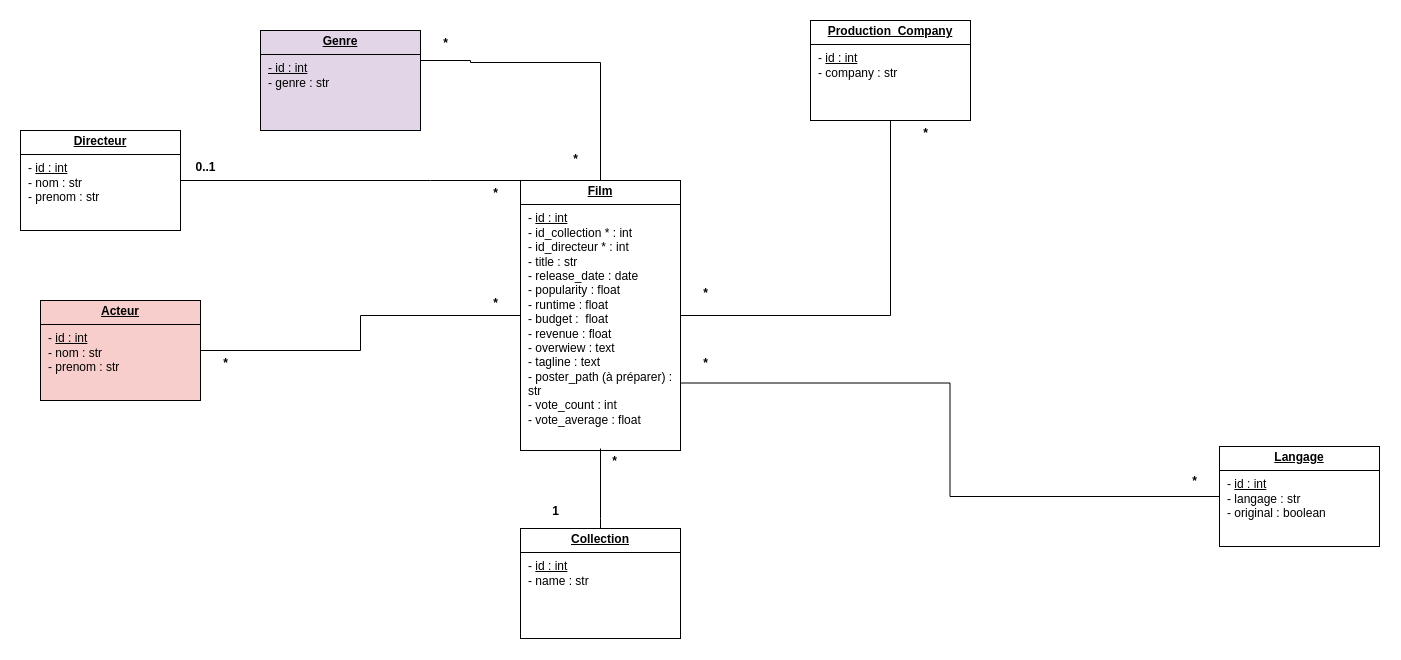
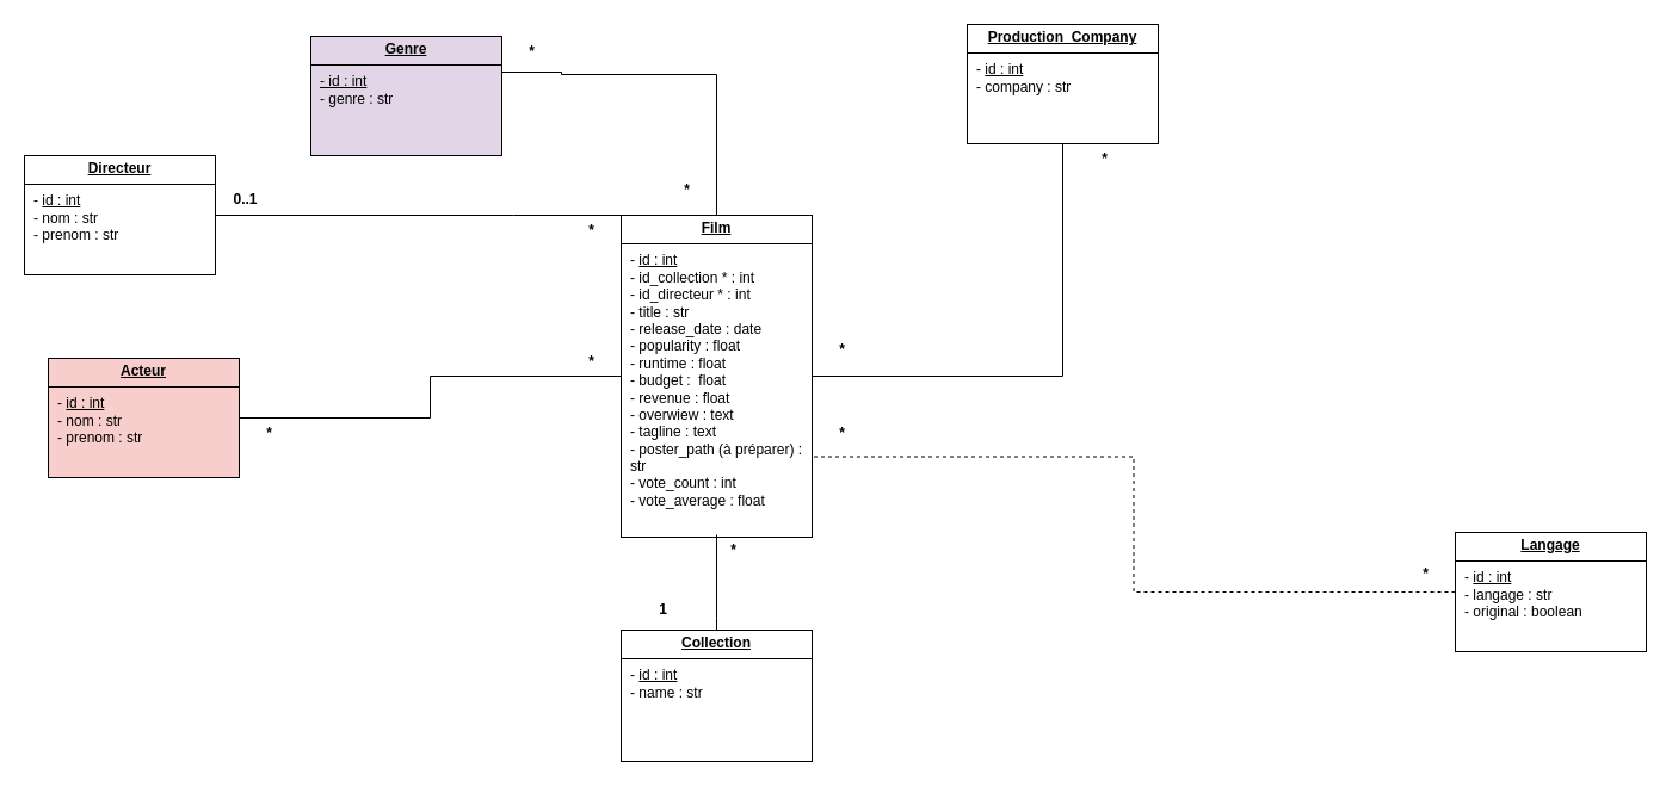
  <mxCell id="0" />
  <mxCell id="1" parent="0" />
  <mxCell id="2" value="&lt;p style=&quot;margin:0px;margin-top:4px;text-align:center;text-decoration:underline;&quot;&gt;&lt;b&gt;Film&lt;/b&gt;&lt;/p&gt;&lt;hr size=&quot;1&quot; style=&quot;border-style:solid;&quot;&gt;&lt;p style=&quot;margin:0px;margin-left:8px;&quot;&gt;- &lt;u&gt;id : int&lt;/u&gt;&lt;/p&gt;&lt;p style=&quot;margin:0px;margin-left:8px;&quot;&gt;- id_collection * : int&lt;/p&gt;&lt;p style=&quot;margin:0px;margin-left:8px;&quot;&gt;- id_directeur * : int&lt;/p&gt;&lt;p style=&quot;margin:0px;margin-left:8px;&quot;&gt;- title : str&lt;/p&gt;&lt;p style=&quot;margin:0px;margin-left:8px;&quot;&gt;- release_date : date&lt;/p&gt;&lt;p style=&quot;margin:0px;margin-left:8px;&quot;&gt;- popularity : float&lt;/p&gt;&lt;p style=&quot;margin:0px;margin-left:8px;&quot;&gt;- runtime : float&lt;/p&gt;&lt;p style=&quot;margin:0px;margin-left:8px;&quot;&gt;- budget :&amp;nbsp; float&lt;/p&gt;&lt;p style=&quot;margin:0px;margin-left:8px;&quot;&gt;- revenue : float&lt;/p&gt;&lt;p style=&quot;margin: 0px 0px 0px 8px;&quot;&gt;- overwiew : text&lt;/p&gt;&lt;p style=&quot;margin: 0px 0px 0px 8px;&quot;&gt;- tagline : text&lt;/p&gt;&lt;p style=&quot;margin: 0px 0px 0px 8px;&quot;&gt;- poster_path (à préparer) : str&lt;/p&gt;&lt;p style=&quot;margin: 0px 0px 0px 8px;&quot;&gt;- vote_count : int&lt;/p&gt;&lt;p style=&quot;margin: 0px 0px 0px 8px;&quot;&gt;- vote_average : float&lt;/p&gt;" style="verticalAlign=top;align=left;overflow=fill;html=1;whiteSpace=wrap;" parent="1" vertex="1"><mxGeometry x="520" y="180" width="160" height="270" as="geometry" /></mxCell>
  <mxCell id="3" value="&lt;p style=&quot;margin:0px;margin-top:4px;text-align:center;text-decoration:underline;&quot;&gt;&lt;b&gt;Genre&lt;/b&gt;&lt;/p&gt;&lt;hr size=&quot;1&quot; style=&quot;border-style:solid;&quot;&gt;&lt;p style=&quot;margin:0px;margin-left:8px;&quot;&gt;&lt;u&gt;- id : int&lt;/u&gt;&lt;/p&gt;&lt;p style=&quot;margin:0px;margin-left:8px;&quot;&gt;- genre : str&lt;/p&gt;" style="verticalAlign=top;align=left;overflow=fill;html=1;whiteSpace=wrap;fillColor=#e1d5e7;" parent="1" vertex="1"><mxGeometry x="260" y="30" width="160" height="100" as="geometry" /></mxCell>
- <mxCell id="4" style="edgeStyle=orthogonalEdgeStyle;rounded=0;orthogonalLoop=1;jettySize=auto;html=1;endArrow=none;endFill=0;exitX=0;exitY=0.5;exitDx=0;exitDy=0;entryX=1;entryY=0.75;entryDx=0;entryDy=0;" parent="1" source="5" target="2" edge="1"><mxGeometry relative="1" as="geometry"><mxPoint x="1130" y="410" as="sourcePoint" /><mxPoint x="950" y="390" as="targetPoint" /></mxGeometry></mxCell>
+ <mxCell id="4" style="edgeStyle=orthogonalEdgeStyle;rounded=0;orthogonalLoop=1;jettySize=auto;html=1;endArrow=none;endFill=0;exitX=0;exitY=0.5;exitDx=0;exitDy=0;entryX=1;entryY=0.75;entryDx=0;entryDy=0;dashed=1;" parent="1" source="5" target="2" edge="1"><mxGeometry relative="1" as="geometry"><mxPoint x="1130" y="410" as="sourcePoint" /><mxPoint x="950" y="390" as="targetPoint" /></mxGeometry></mxCell>
  <mxCell id="5" value="&lt;p style=&quot;margin:0px;margin-top:4px;text-align:center;text-decoration:underline;&quot;&gt;&lt;b&gt;Langage&lt;/b&gt;&lt;/p&gt;&lt;hr size=&quot;1&quot; style=&quot;border-style:solid;&quot;&gt;&lt;p style=&quot;margin:0px;margin-left:8px;&quot;&gt;- &lt;u&gt;id : int&lt;/u&gt;&lt;/p&gt;&lt;p style=&quot;margin:0px;margin-left:8px;&quot;&gt;- langage : str&lt;/p&gt;&lt;p style=&quot;margin:0px;margin-left:8px;&quot;&gt;- original : boolean&lt;/p&gt;" style="verticalAlign=top;align=left;overflow=fill;html=1;whiteSpace=wrap;" parent="1" vertex="1"><mxGeometry x="1219" y="446" width="160" height="100" as="geometry" /></mxCell>
  <mxCell id="6" value="*" style="text;align=center;fontStyle=1;verticalAlign=middle;spacingLeft=3;spacingRight=3;strokeColor=none;rotatable=0;points=[[0,0.5],[1,0.5]];portConstraint=eastwest;html=1;" parent="1" vertex="1"><mxGeometry x="1169" y="468" width="50" height="26" as="geometry" /></mxCell>
  <mxCell id="7" value="*" style="text;align=center;fontStyle=1;verticalAlign=middle;spacingLeft=3;spacingRight=3;strokeColor=none;rotatable=0;points=[[0,0.5],[1,0.5]];portConstraint=eastwest;html=1;" parent="1" vertex="1"><mxGeometry x="550" y="146" width="50" height="26" as="geometry" /></mxCell>
  <mxCell id="8" style="edgeStyle=orthogonalEdgeStyle;rounded=0;orthogonalLoop=1;jettySize=auto;html=1;exitX=1;exitY=0.5;exitDx=0;exitDy=0;endArrow=none;endFill=0;entryX=0.5;entryY=0;entryDx=0;entryDy=0;" parent="1" source="3" target="2" edge="1"><mxGeometry relative="1" as="geometry"><mxPoint x="610" y="140" as="sourcePoint" /><mxPoint x="520" y="62" as="targetPoint" /><Array as="points"><mxPoint x="420" y="60" /><mxPoint x="470" y="60" /><mxPoint x="470" y="62" /><mxPoint x="600" y="62" /></Array></mxGeometry></mxCell>
  <mxCell id="9" value="&lt;p style=&quot;margin:0px;margin-top:4px;text-align:center;text-decoration:underline;&quot;&gt;&lt;b&gt;Production_Company&lt;/b&gt;&lt;/p&gt;&lt;hr size=&quot;1&quot; style=&quot;border-style:solid;&quot;&gt;&lt;p style=&quot;margin:0px;margin-left:8px;&quot;&gt;- &lt;u&gt;id : int&lt;/u&gt;&lt;/p&gt;&lt;p style=&quot;margin:0px;margin-left:8px;&quot;&gt;- company : str&lt;/p&gt;" style="verticalAlign=top;align=left;overflow=fill;html=1;whiteSpace=wrap;" parent="1" vertex="1"><mxGeometry x="810" y="20" width="160" height="100" as="geometry" /></mxCell>
  <mxCell id="10" style="edgeStyle=orthogonalEdgeStyle;rounded=0;orthogonalLoop=1;jettySize=auto;html=1;exitX=0.5;exitY=1;exitDx=0;exitDy=0;endArrow=none;endFill=0;entryX=1;entryY=0.5;entryDx=0;entryDy=0;" parent="1" source="9" target="2" edge="1"><mxGeometry relative="1" as="geometry"><mxPoint x="795" y="212" as="sourcePoint" /><mxPoint x="609" y="220" as="targetPoint" /></mxGeometry></mxCell>
  <mxCell id="11" value="*" style="text;align=center;fontStyle=1;verticalAlign=middle;spacingLeft=3;spacingRight=3;strokeColor=none;rotatable=0;points=[[0,0.5],[1,0.5]];portConstraint=eastwest;html=1;" parent="1" vertex="1"><mxGeometry x="680" y="280" width="50" height="26" as="geometry" /></mxCell>
  <mxCell id="12" value="*" style="text;align=center;fontStyle=1;verticalAlign=middle;spacingLeft=3;spacingRight=3;strokeColor=none;rotatable=0;points=[[0,0.5],[1,0.5]];portConstraint=eastwest;html=1;" parent="1" vertex="1"><mxGeometry x="900" y="120" width="50" height="26" as="geometry" /></mxCell>
  <mxCell id="13" value="&lt;p style=&quot;margin:0px;margin-top:4px;text-align:center;text-decoration:underline;&quot;&gt;&lt;b&gt;Collection&lt;/b&gt;&lt;/p&gt;&lt;hr size=&quot;1&quot; style=&quot;border-style:solid;&quot;&gt;&lt;p style=&quot;margin:0px;margin-left:8px;&quot;&gt;- &lt;u&gt;id : int&lt;/u&gt;&lt;/p&gt;&lt;p style=&quot;margin:0px;margin-left:8px;&quot;&gt;- name : str&lt;/p&gt;&lt;p style=&quot;margin:0px;margin-left:8px;&quot;&gt;&lt;br&gt;&lt;/p&gt;" style="verticalAlign=top;align=left;overflow=fill;html=1;whiteSpace=wrap;" parent="1" vertex="1"><mxGeometry x="520" y="528" width="160" height="110" as="geometry" /></mxCell>
  <mxCell id="14" style="edgeStyle=orthogonalEdgeStyle;rounded=0;orthogonalLoop=1;jettySize=auto;html=1;endArrow=none;endFill=0;exitX=0.5;exitY=1;exitDx=0;exitDy=0;entryX=0.5;entryY=0;entryDx=0;entryDy=0;" parent="1" target="13" edge="1"><mxGeometry relative="1" as="geometry"><mxPoint x="600" y="448" as="sourcePoint" /><mxPoint x="740" y="548" as="targetPoint" /><Array as="points"><mxPoint x="600" y="518" /><mxPoint x="600" y="518" /></Array></mxGeometry></mxCell>
  <mxCell id="15" value="&lt;p style=&quot;margin:0px;margin-top:4px;text-align:center;text-decoration:underline;&quot;&gt;&lt;b&gt;Directeur&lt;/b&gt;&lt;/p&gt;&lt;hr size=&quot;1&quot; style=&quot;border-style:solid;&quot;&gt;&lt;p style=&quot;margin:0px;margin-left:8px;&quot;&gt;- &lt;u&gt;id : int&lt;/u&gt;&lt;/p&gt;&lt;p style=&quot;margin:0px;margin-left:8px;&quot;&gt;- nom : str&lt;/p&gt;&lt;p style=&quot;margin:0px;margin-left:8px;&quot;&gt;- prenom : str&lt;/p&gt;" style="verticalAlign=top;align=left;overflow=fill;html=1;whiteSpace=wrap;" parent="1" vertex="1"><mxGeometry x="20" y="130" width="160" height="100" as="geometry" /></mxCell>
  <mxCell id="16" value="&lt;p style=&quot;margin:0px;margin-top:4px;text-align:center;text-decoration:underline;&quot;&gt;&lt;b&gt;Acteur&lt;/b&gt;&lt;/p&gt;&lt;hr size=&quot;1&quot; style=&quot;border-style:solid;&quot;&gt;&lt;p style=&quot;margin:0px;margin-left:8px;&quot;&gt;- &lt;u&gt;id : int&lt;/u&gt;&lt;/p&gt;&lt;p style=&quot;margin:0px;margin-left:8px;&quot;&gt;- nom : str&lt;/p&gt;&lt;p style=&quot;margin:0px;margin-left:8px;&quot;&gt;- prenom : str&lt;/p&gt;" style="verticalAlign=top;align=left;overflow=fill;html=1;whiteSpace=wrap;fillColor=#f8cecc;" parent="1" vertex="1"><mxGeometry x="40" y="300" width="160" height="100" as="geometry" /></mxCell>
  <mxCell id="17" style="edgeStyle=orthogonalEdgeStyle;rounded=0;orthogonalLoop=1;jettySize=auto;html=1;exitX=1;exitY=0.5;exitDx=0;exitDy=0;endArrow=none;endFill=0;entryX=0;entryY=0;entryDx=0;entryDy=0;" parent="1" source="15" target="2" edge="1"><mxGeometry relative="1" as="geometry"><mxPoint x="259.75" y="355" as="sourcePoint" /><mxPoint x="319.75" y="320" as="targetPoint" /><Array as="points"><mxPoint x="430" y="180" /><mxPoint x="430" y="180" /></Array></mxGeometry></mxCell>
  <mxCell id="18" value="0..1" style="text;align=center;fontStyle=1;verticalAlign=middle;spacingLeft=3;spacingRight=3;strokeColor=none;rotatable=0;points=[[0,0.5],[1,0.5]];portConstraint=eastwest;html=1;" parent="1" vertex="1"><mxGeometry x="180" y="154" width="50" height="26" as="geometry" /></mxCell>
  <mxCell id="19" value="*" style="text;align=center;fontStyle=1;verticalAlign=middle;spacingLeft=3;spacingRight=3;strokeColor=none;rotatable=0;points=[[0,0.5],[1,0.5]];portConstraint=eastwest;html=1;" parent="1" vertex="1"><mxGeometry x="470" y="180" width="50" height="26" as="geometry" /></mxCell>
  <mxCell id="20" value="*" style="text;align=center;fontStyle=1;verticalAlign=middle;spacingLeft=3;spacingRight=3;strokeColor=none;rotatable=0;points=[[0,0.5],[1,0.5]];portConstraint=eastwest;html=1;" parent="1" vertex="1"><mxGeometry x="200" y="350" width="50" height="26" as="geometry" /></mxCell>
  <mxCell id="21" value="*" style="text;align=center;fontStyle=1;verticalAlign=middle;spacingLeft=3;spacingRight=3;strokeColor=none;rotatable=0;points=[[0,0.5],[1,0.5]];portConstraint=eastwest;html=1;" parent="1" vertex="1"><mxGeometry x="680" y="350" width="50" height="26" as="geometry" /></mxCell>
  <mxCell id="22" value="*" style="text;align=center;fontStyle=1;verticalAlign=middle;spacingLeft=3;spacingRight=3;strokeColor=none;rotatable=0;points=[[0,0.5],[1,0.5]];portConstraint=eastwest;html=1;" parent="1" vertex="1"><mxGeometry x="589" y="448" width="50" height="26" as="geometry" /></mxCell>
  <mxCell id="23" value="1" style="text;align=center;fontStyle=1;verticalAlign=middle;spacingLeft=3;spacingRight=3;strokeColor=none;rotatable=0;points=[[0,0.5],[1,0.5]];portConstraint=eastwest;html=1;" parent="1" vertex="1"><mxGeometry x="530" y="498" width="50" height="26" as="geometry" /></mxCell>
  <mxCell id="24" style="edgeStyle=orthogonalEdgeStyle;rounded=0;orthogonalLoop=1;jettySize=auto;html=1;exitX=0;exitY=0.5;exitDx=0;exitDy=0;endArrow=none;endFill=0;entryX=1;entryY=0.5;entryDx=0;entryDy=0;" parent="1" source="2" target="16" edge="1"><mxGeometry relative="1" as="geometry"><mxPoint x="450" y="329" as="sourcePoint" /><mxPoint x="240" y="524" as="targetPoint" /></mxGeometry></mxCell>
  <mxCell id="25" value="*" style="text;align=center;fontStyle=1;verticalAlign=middle;spacingLeft=3;spacingRight=3;strokeColor=none;rotatable=0;points=[[0,0.5],[1,0.5]];portConstraint=eastwest;html=1;" parent="1" vertex="1"><mxGeometry x="470" y="290" width="50" height="26" as="geometry" /></mxCell>
  <mxCell id="26" value="*" style="text;align=center;fontStyle=1;verticalAlign=middle;spacingLeft=3;spacingRight=3;strokeColor=none;rotatable=0;points=[[0,0.5],[1,0.5]];portConstraint=eastwest;html=1;" parent="1" vertex="1"><mxGeometry x="420" y="30" width="50" height="26" as="geometry" /></mxCell>
